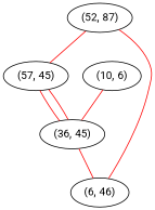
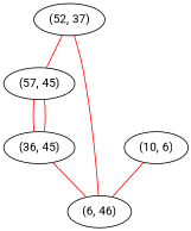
  graph {
    fontname=Roboto
    node [fontname=Roboto]
    edge [color=red fontname=Roboto weight=1]
-   "(52, 87)"
+   "(52, 87)" [label="(52, 37)"]
    "(57, 45)"
    "(6, 46)"
    n4 [label="(36, 45)"]
    "(10, 6)"
    "(52, 87)" -- "(57, 45)"
    "(52, 87)" -- "(6, 46)"
    "(57, 45)" -- n4
    "(57, 45)" -- n4
    n4 -- "(6, 46)"
-   "(10, 6)" -- n4
+   "(10, 6)" -- "(6, 46)"
  }
